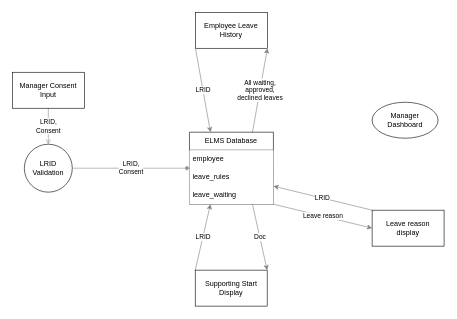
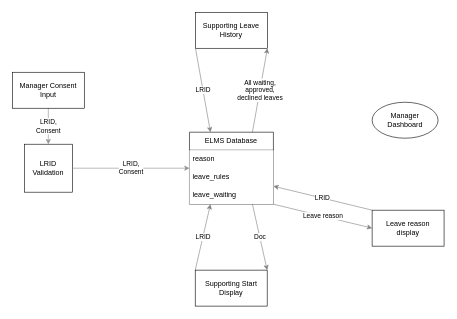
  <mxCell id="0" />
  <mxCell id="1" parent="0" />
- <mxCell id="2" value="LRID,&lt;br&gt;Consent" style="edgeStyle=none;html=1;exitX=0.5;exitY=1;exitDx=0;exitDy=0;strokeColor=#8F8F8F;entryX=0.5;entryY=0;entryDx=0;entryDy=0;endArrow=open;" parent="1" source="3" target="18" edge="1"><mxGeometry relative="1" as="geometry"><mxPoint x="230" y="270" as="targetPoint" /></mxGeometry></mxCell>
+ <mxCell id="2" value="LRID,&lt;br&gt;Consent" style="edgeStyle=none;html=1;exitX=0.5;exitY=1;exitDx=0;exitDy=0;strokeColor=#8F8F8F;entryX=0.5;entryY=0;entryDx=0;entryDy=0;" parent="1" source="3" target="18" edge="1"><mxGeometry relative="1" as="geometry"><mxPoint x="230" y="270" as="targetPoint" /></mxGeometry></mxCell>
  <mxCell id="3" value="Manager Consent Input" style="whiteSpace=wrap;html=1;fillColor=none;" parent="1" vertex="1"><mxGeometry x="20" y="120" width="120" height="60" as="geometry" /></mxCell>
  <mxCell id="4" value="Leave reason" style="edgeStyle=none;html=1;entryX=0;entryY=0.5;entryDx=0;entryDy=0;strokeColor=#808080;exitX=1;exitY=1;exitDx=0;exitDy=0;" parent="1" source="14" target="6" edge="1"><mxGeometry relative="1" as="geometry"><mxPoint x="450" y="340" as="sourcePoint" /></mxGeometry></mxCell>
  <mxCell id="5" value="Manager Dashboard" style="ellipse;whiteSpace=wrap;html=1;fillColor=none;" parent="1" vertex="1"><mxGeometry x="620" y="170" width="110" height="60" as="geometry" /></mxCell>
  <mxCell id="6" value="Leave reason&lt;br&gt;display" style="whiteSpace=wrap;html=1;fillColor=none;" parent="1" vertex="1"><mxGeometry x="620" y="350" width="120" height="60" as="geometry" /></mxCell>
  <mxCell id="7" value="Doc" style="edgeStyle=none;html=1;entryX=1;entryY=0;entryDx=0;entryDy=0;strokeColor=#808080;exitX=0.75;exitY=1;exitDx=0;exitDy=0;" parent="1" source="14" target="9" edge="1"><mxGeometry relative="1" as="geometry"><mxPoint x="430" y="330" as="sourcePoint" /></mxGeometry></mxCell>
  <mxCell id="8" value="LRID" style="edgeStyle=none;html=1;exitX=0;exitY=0;exitDx=0;exitDy=0;strokeColor=#808080;entryX=0.25;entryY=1;entryDx=0;entryDy=0;" parent="1" source="9" target="14" edge="1"><mxGeometry relative="1" as="geometry"><mxPoint x="340" y="320" as="targetPoint" /></mxGeometry></mxCell>
  <mxCell id="9" value="Supporting Start&lt;br&gt;Display" style="whiteSpace=wrap;html=1;fillColor=none;" parent="1" vertex="1"><mxGeometry x="325" y="450" width="120" height="60" as="geometry" /></mxCell>
  <mxCell id="10" value="LRID" style="edgeStyle=none;html=1;strokeColor=#808080;exitX=0;exitY=0;exitDx=0;exitDy=0;entryX=1;entryY=0.75;entryDx=0;entryDy=0;" parent="1" source="6" target="14" edge="1"><mxGeometry relative="1" as="geometry"><mxPoint x="550" y="300" as="sourcePoint" /><mxPoint x="470" y="240" as="targetPoint" /></mxGeometry></mxCell>
- <mxCell id="11" value="Employee Leave&lt;br&gt;History" style="whiteSpace=wrap;html=1;fillColor=none;" parent="1" vertex="1"><mxGeometry x="325.43" y="20" width="120" height="60" as="geometry" /></mxCell>
+ <mxCell id="11" value="Supporting Leave&lt;br&gt;History" style="whiteSpace=wrap;html=1;fillColor=none;" parent="1" vertex="1"><mxGeometry x="325.43" y="20" width="120" height="60" as="geometry" /></mxCell>
  <mxCell id="12" value="All waiting,&lt;br&gt;approved,&lt;br&gt;declined leaves" style="edgeStyle=none;html=1;entryX=1;entryY=1;entryDx=0;entryDy=0;strokeColor=#808080;exitX=0.75;exitY=0;exitDx=0;exitDy=0;" parent="1" source="14" target="11" edge="1"><mxGeometry relative="1" as="geometry"><mxPoint x="420" y="200" as="sourcePoint" /></mxGeometry></mxCell>
  <mxCell id="13" value="LRID" style="edgeStyle=none;html=1;strokeColor=#808080;exitX=0;exitY=1;exitDx=0;exitDy=0;entryX=0.25;entryY=0;entryDx=0;entryDy=0;" parent="1" source="11" target="14" edge="1"><mxGeometry relative="1" as="geometry"><mxPoint x="575" y="360" as="sourcePoint" /><mxPoint x="340" y="210" as="targetPoint" /></mxGeometry></mxCell>
  <mxCell id="14" value="ELMS Database" style="swimlane;fontStyle=0;childLayout=stackLayout;horizontal=1;startSize=30;horizontalStack=0;resizeParent=1;resizeParentMax=0;resizeLast=0;collapsible=1;marginBottom=0;whiteSpace=wrap;html=1;fillColor=none;" parent="1" vertex="1"><mxGeometry x="315.43" y="220" width="140" height="120" as="geometry" /></mxCell>
- <mxCell id="15" value="employee" style="text;align=left;verticalAlign=middle;spacingLeft=4;spacingRight=4;overflow=hidden;points=[[0,0.5],[1,0.5]];portConstraint=eastwest;rotatable=0;whiteSpace=wrap;html=1;fillStyle=solid;labelBackgroundColor=none;fillColor=default;" parent="14" vertex="1"><mxGeometry y="30" width="140" height="30" as="geometry" /></mxCell>
+ <mxCell id="15" value="reason" style="text;align=left;verticalAlign=middle;spacingLeft=4;spacingRight=4;overflow=hidden;points=[[0,0.5],[1,0.5]];portConstraint=eastwest;rotatable=0;whiteSpace=wrap;html=1;fillStyle=solid;labelBackgroundColor=none;fillColor=default;" parent="14" vertex="1"><mxGeometry y="30" width="140" height="30" as="geometry" /></mxCell>
  <mxCell id="16" value="leave_rules" style="text;align=left;verticalAlign=middle;spacingLeft=4;spacingRight=4;overflow=hidden;points=[[0,0.5],[1,0.5]];portConstraint=eastwest;rotatable=0;whiteSpace=wrap;html=1;fillStyle=solid;labelBackgroundColor=none;fillColor=default;" parent="14" vertex="1"><mxGeometry y="60" width="140" height="30" as="geometry" /></mxCell>
  <mxCell id="17" value="leave_waiting" style="text;align=left;verticalAlign=middle;spacingLeft=4;spacingRight=4;overflow=hidden;points=[[0,0.5],[1,0.5]];portConstraint=eastwest;rotatable=0;whiteSpace=wrap;html=1;fillStyle=solid;labelBackgroundColor=none;fillColor=default;" parent="14" vertex="1"><mxGeometry y="90" width="140" height="30" as="geometry" /></mxCell>
- <mxCell id="18" value="LRID Validation" style="ellipse;whiteSpace=wrap;html=1;fillColor=none;" parent="1" vertex="1"><mxGeometry x="40" y="240" width="80" height="80" as="geometry" /></mxCell>
- <mxCell id="19" value="LRID,&lt;br&gt;Consent" style="edgeStyle=none;html=1;strokeColor=#8F8F8F;entryX=0;entryY=0.5;entryDx=0;entryDy=0;exitX=1;exitY=0.5;exitDx=0;exitDy=0;endArrow=diamond;" parent="1" source="18" target="14" edge="1"><mxGeometry relative="1" as="geometry"><mxPoint x="180" y="240" as="sourcePoint" /><mxPoint x="260" y="240" as="targetPoint" /></mxGeometry></mxCell>
+ <mxCell id="18" value="LRID Validation" style="whiteSpace=wrap;html=1;fillColor=none;rounded=0;" parent="1" vertex="1"><mxGeometry x="40" y="240" width="80" height="80" as="geometry" /></mxCell>
+ <mxCell id="19" value="LRID,&lt;br&gt;Consent" style="edgeStyle=none;html=1;strokeColor=#8F8F8F;entryX=0;entryY=0.5;entryDx=0;entryDy=0;exitX=1;exitY=0.5;exitDx=0;exitDy=0;" parent="1" source="18" target="14" edge="1"><mxGeometry relative="1" as="geometry"><mxPoint x="180" y="240" as="sourcePoint" /><mxPoint x="260" y="240" as="targetPoint" /></mxGeometry></mxCell>
